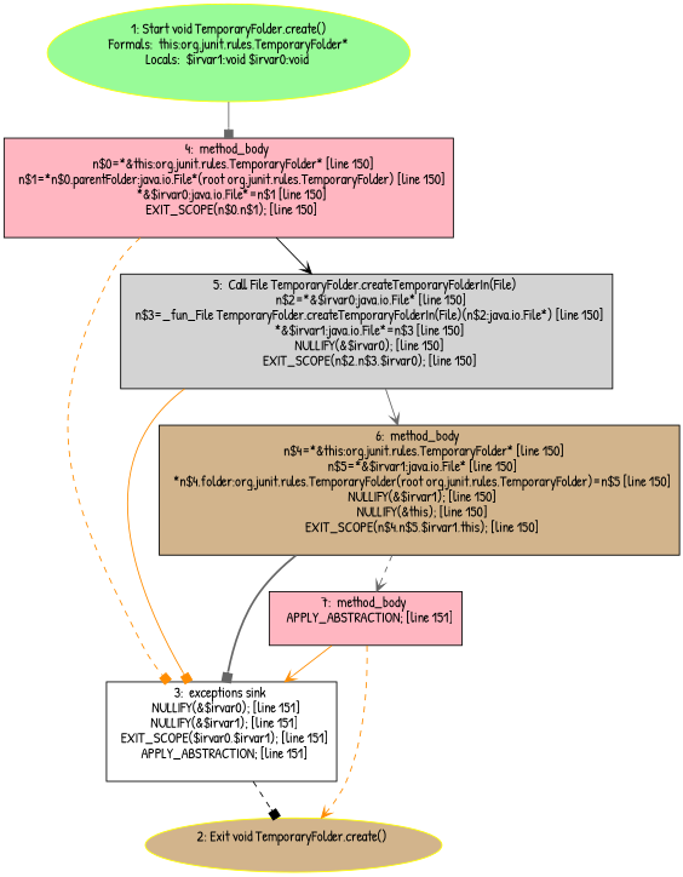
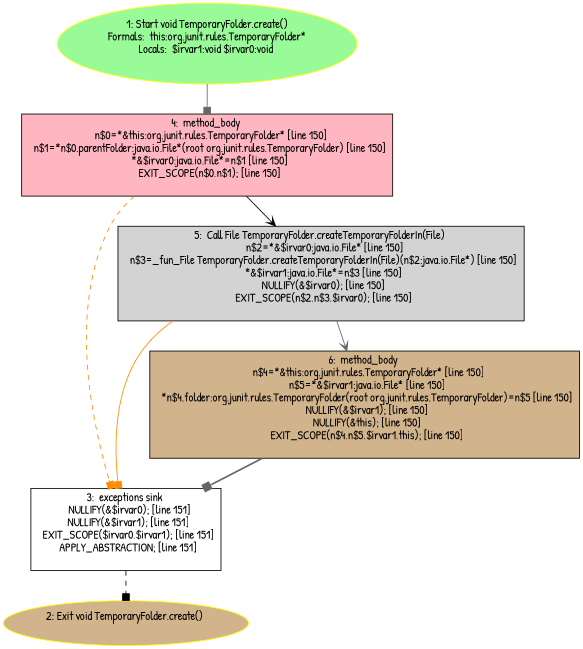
  digraph {
    fontname="Patrick Hand"
    node [style=filled fillcolor=lightpink fontname="Patrick Hand" shape=box]
    edge [color=gray40 style=solid arrowhead=box fontname="Patrick Hand"]
    n1 [color=yellow label="1: Start void TemporaryFolder.create()\nFormals:  this:org.junit.rules.TemporaryFolder*\nLocals:  $irvar1:void $irvar0:void \n  " fillcolor=palegreen shape=""]
    n2 [label="4:  method_body \n   n$0=*&this:org.junit.rules.TemporaryFolder* [line 150]\n  n$1=*n$0.parentFolder:java.io.File*(root org.junit.rules.TemporaryFolder) [line 150]\n  *&$irvar0:java.io.File*=n$1 [line 150]\n  EXIT_SCOPE(n$0,n$1); [line 150]\n "]
    n3 [label="3:  exceptions sink \n   NULLIFY(&$irvar0); [line 151]\n  NULLIFY(&$irvar1); [line 151]\n  EXIT_SCOPE($irvar0,$irvar1); [line 151]\n  APPLY_ABSTRACTION; [line 151]\n " fillcolor=white]
    n4 [label="5:  Call File TemporaryFolder.createTemporaryFolderIn(File) \n   n$2=*&$irvar0:java.io.File* [line 150]\n  n$3=_fun_File TemporaryFolder.createTemporaryFolderIn(File)(n$2:java.io.File*) [line 150]\n  *&$irvar1:java.io.File*=n$3 [line 150]\n  NULLIFY(&$irvar0); [line 150]\n  EXIT_SCOPE(n$2,n$3,$irvar0); [line 150]\n " fillcolor=lightgrey]
    n5 [color=yellow label="2: Exit void TemporaryFolder.create() \n  " fillcolor=tan shape=""]
    n6 [label="6:  method_body \n   n$4=*&this:org.junit.rules.TemporaryFolder* [line 150]\n  n$5=*&$irvar1:java.io.File* [line 150]\n  *n$4.folder:org.junit.rules.TemporaryFolder(root org.junit.rules.TemporaryFolder)=n$5 [line 150]\n  NULLIFY(&$irvar1); [line 150]\n  NULLIFY(&this); [line 150]\n  EXIT_SCOPE(n$4,n$5,$irvar1,this); [line 150]\n " fillcolor=tan]
-   n7 [label="7:  method_body \n   APPLY_ABSTRACTION; [line 151]\n "]
    n1 -> n2
    n2 -> n3 [color=darkorange style=dashed]
    n2 -> n4 [color=black arrowhead=vee]
    n3 -> n5 [color=black style=dashed]
    n4 -> n3 [color=darkorange]
    n4 -> n6 [arrowhead=vee]
    n6 -> n3 [style=bold]
-   n6 -> n7 [style=dashed arrowhead=vee]
-   n7 -> n3 [color=darkorange arrowhead=vee]
-   n7 -> n5 [color=darkorange style=dashed arrowhead=vee]
  }
